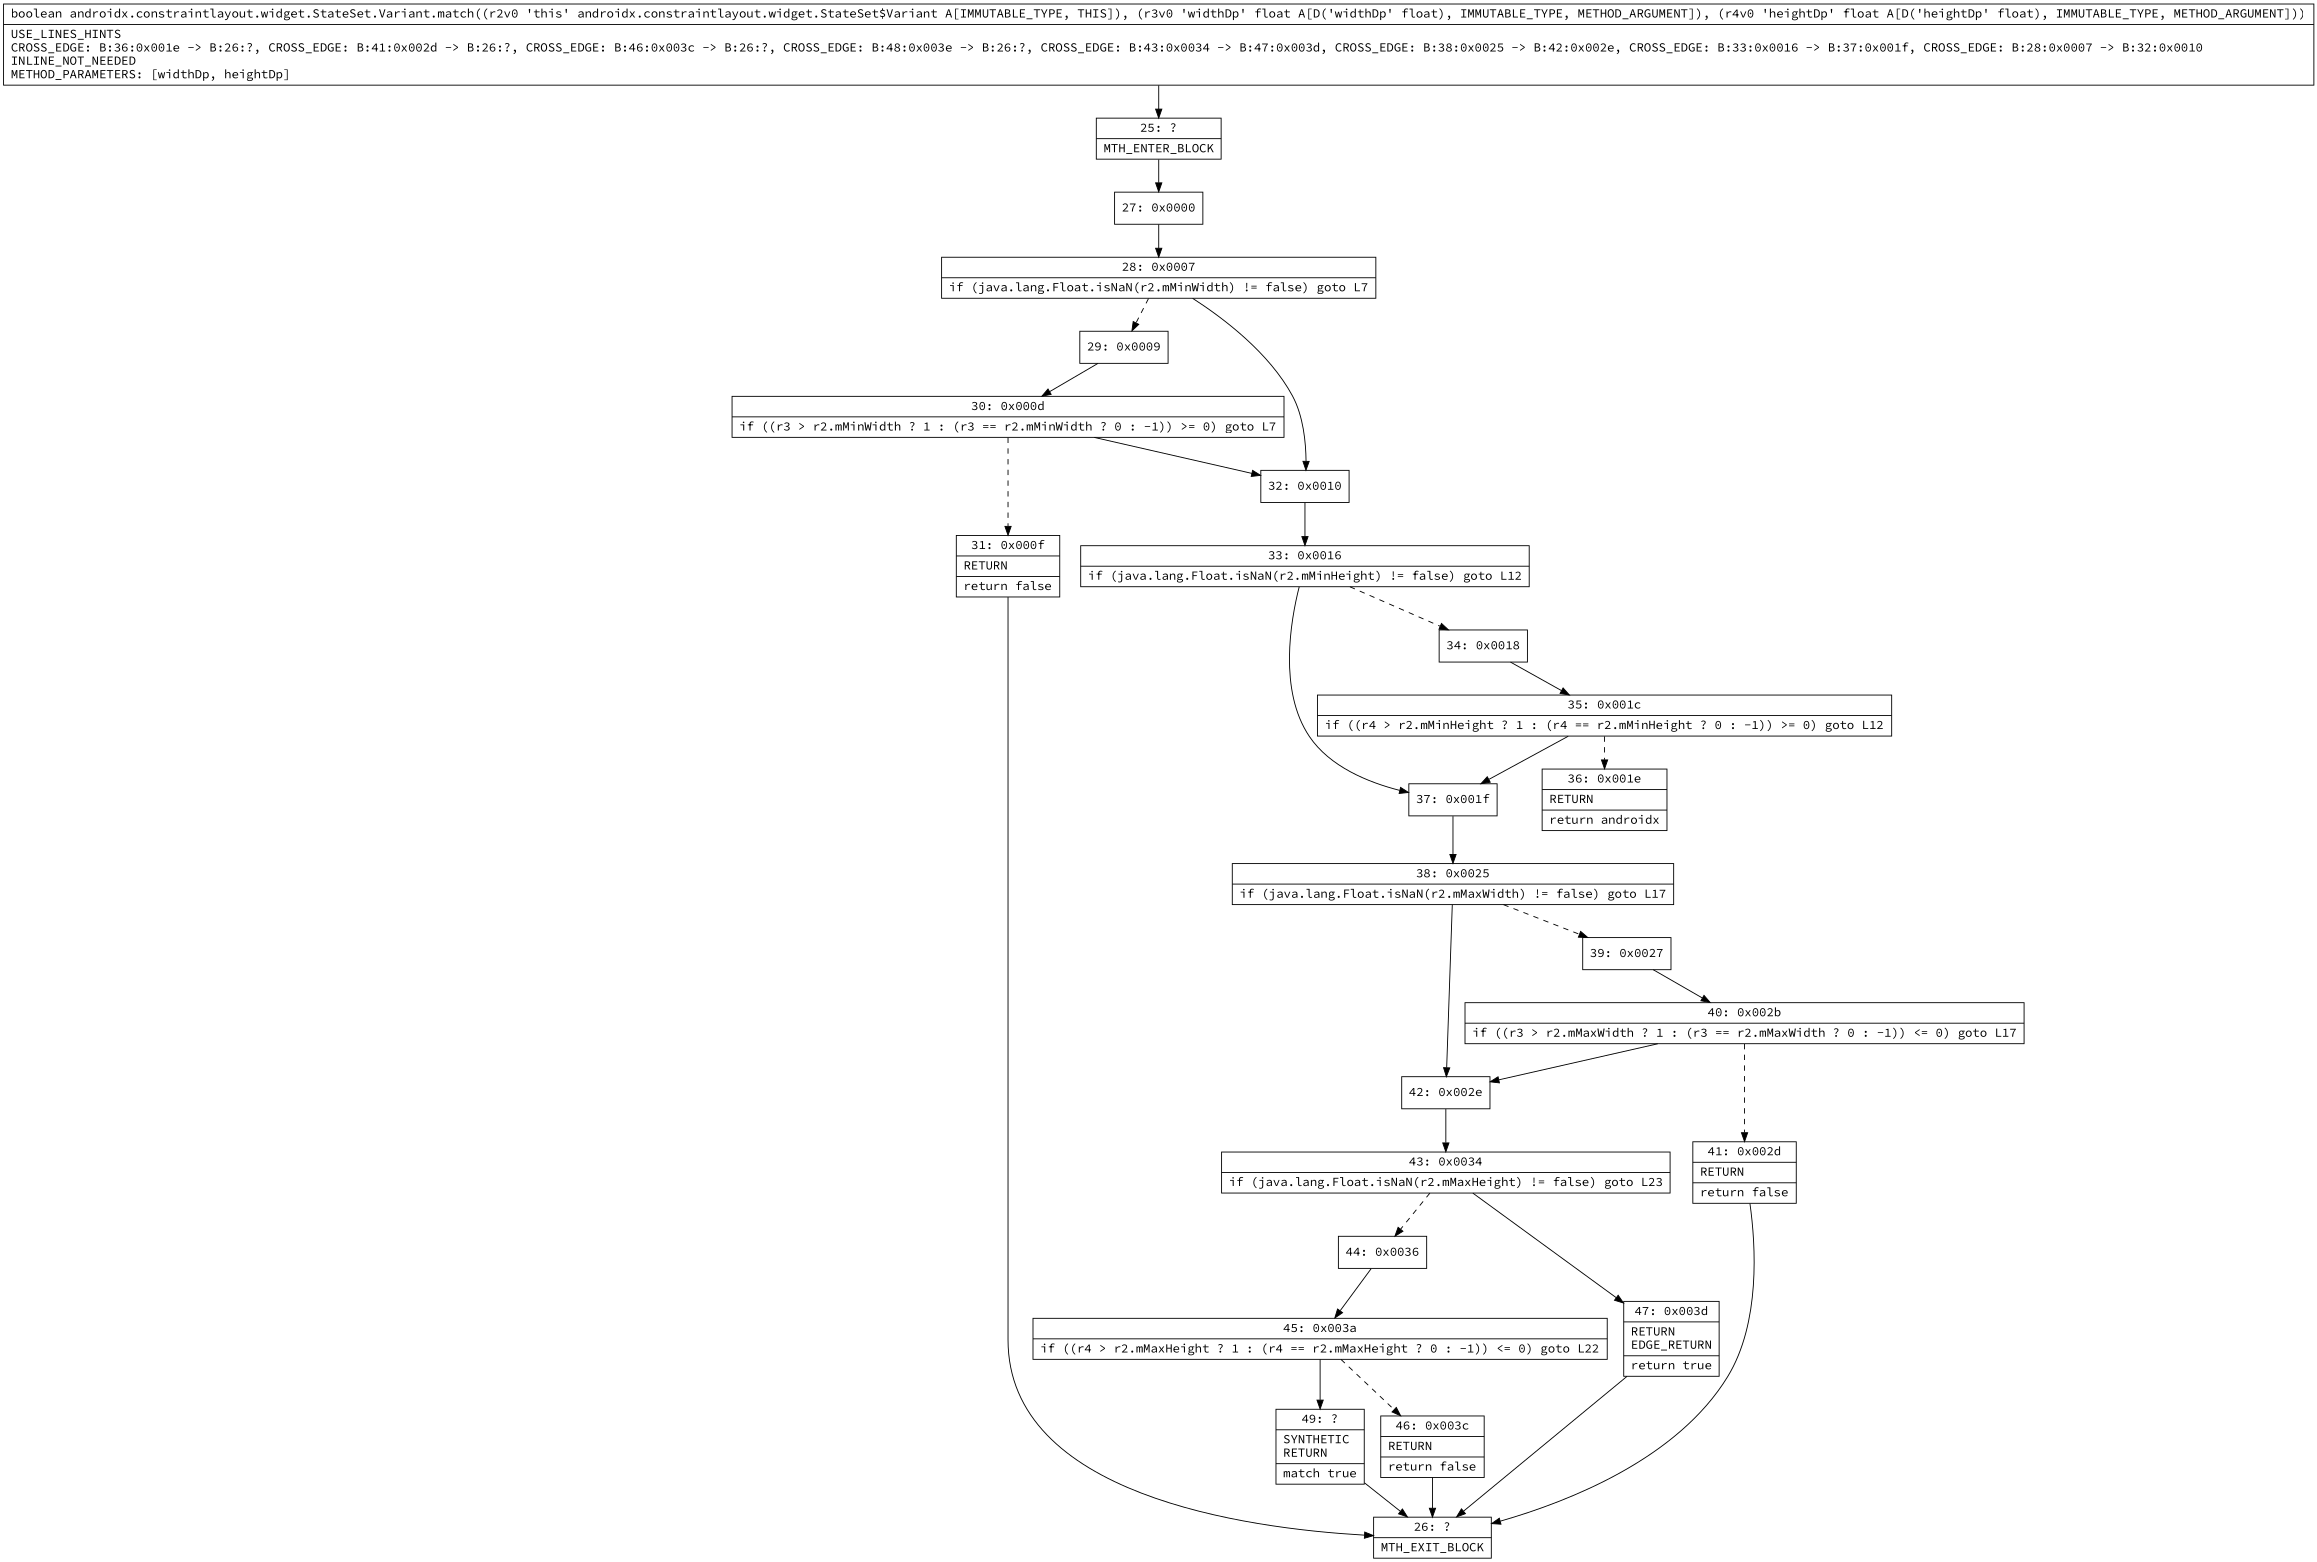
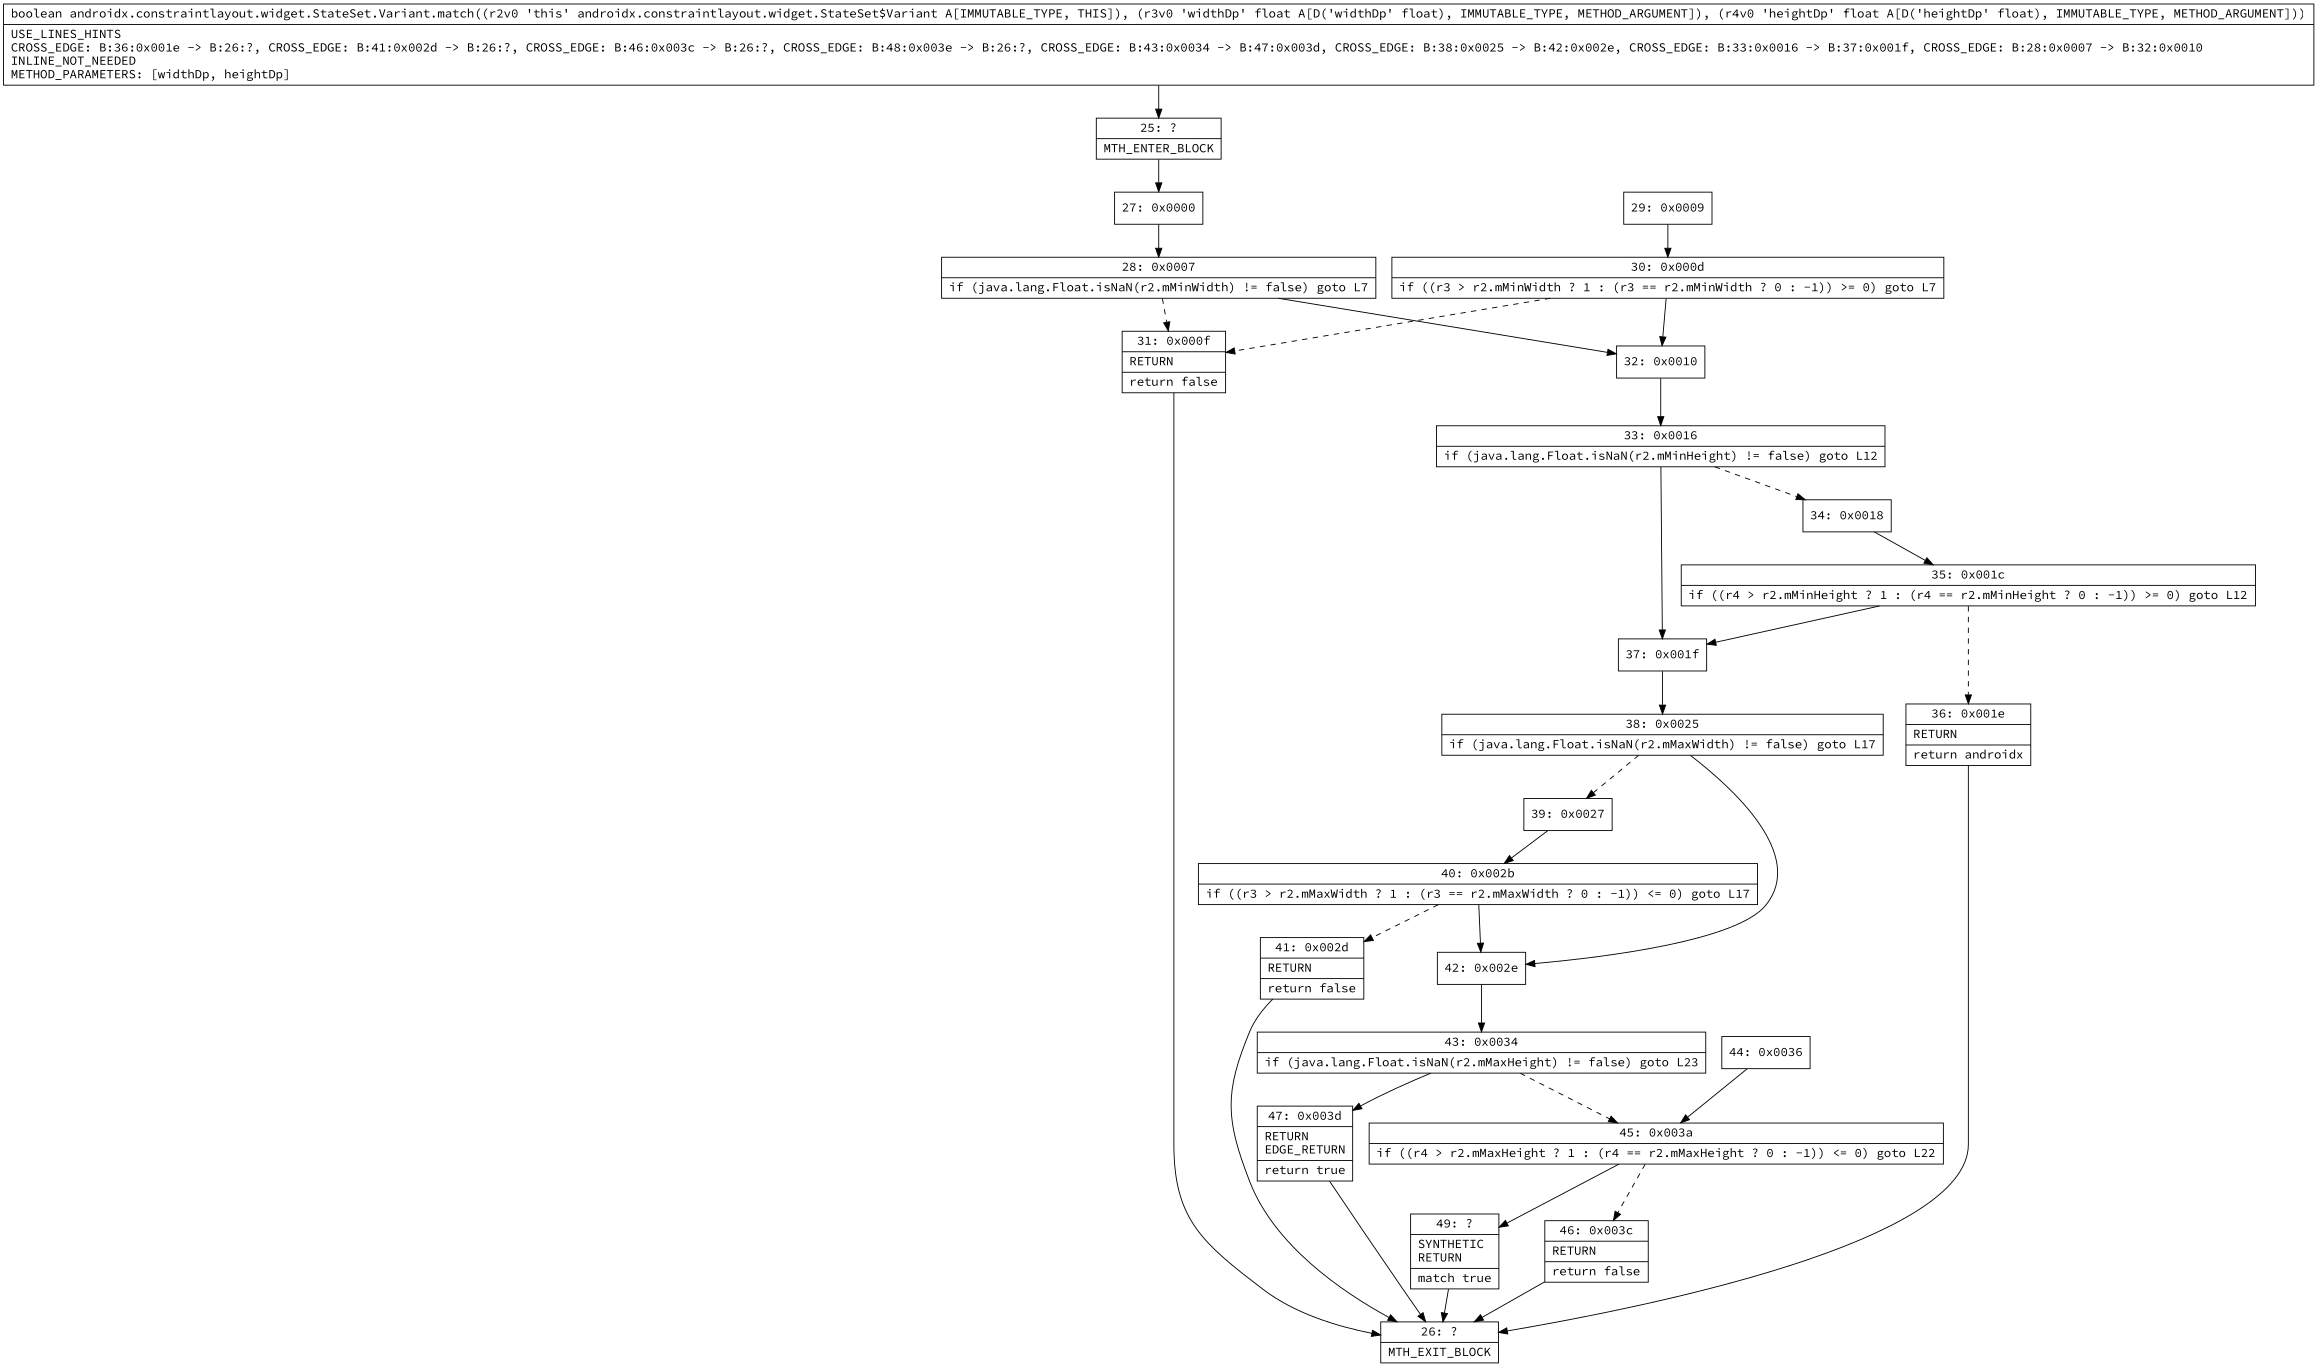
  digraph {
    fontname="Source Code Pro"
    node [fontname="Source Code Pro" shape=record]
    edge [fontname="Source Code Pro"]
    n1 [label="{25\:\ ?|MTH_ENTER_BLOCK\l}"]
    n2 [label="{27\:\ 0x0000}"]
    n3 [label="{28\:\ 0x0007|if (java.lang.Float.isNaN(r2.mMinWidth) != false) goto L7\l}"]
    n4 [label="{29\:\ 0x0009}"]
    n5 [label="{32\:\ 0x0010}"]
    n6 [label="{30\:\ 0x000d|if ((r3 \> r2.mMinWidth ? 1 : (r3 == r2.mMinWidth ? 0 : \-1)) \>= 0) goto L7\l}"]
    n7 [label="{33\:\ 0x0016|if (java.lang.Float.isNaN(r2.mMinHeight) != false) goto L12\l}"]
    n8 [label="{31\:\ 0x000f|RETURN\l|return false\l}"]
    n9 [label="{26\:\ ?|MTH_EXIT_BLOCK\l}"]
    n10 [label="{34\:\ 0x0018}"]
    n11 [label="{37\:\ 0x001f}"]
    n12 [label="{35\:\ 0x001c|if ((r4 \> r2.mMinHeight ? 1 : (r4 == r2.mMinHeight ? 0 : \-1)) \>= 0) goto L12\l}"]
    n13 [label="{38\:\ 0x0025|if (java.lang.Float.isNaN(r2.mMaxWidth) != false) goto L17\l}"]
    n14 [label="{36\:\ 0x001e|RETURN\l|return androidx\l}"]
    n15 [label="{39\:\ 0x0027}"]
    n16 [label="{42\:\ 0x002e}"]
    n17 [label="{40\:\ 0x002b|if ((r3 \> r2.mMaxWidth ? 1 : (r3 == r2.mMaxWidth ? 0 : \-1)) \<= 0) goto L17\l}"]
    n18 [label="{43\:\ 0x0034|if (java.lang.Float.isNaN(r2.mMaxHeight) != false) goto L23\l}"]
    n19 [label="{41\:\ 0x002d|RETURN\l|return false\l}"]
    n20 [label="{44\:\ 0x0036}"]
    n21 [label="{47\:\ 0x003d|RETURN\lEDGE_RETURN\l|return true\l}"]
    n22 [label="{45\:\ 0x003a|if ((r4 \> r2.mMaxHeight ? 1 : (r4 == r2.mMaxHeight ? 0 : \-1)) \<= 0) goto L22\l}"]
    n23 [label="{46\:\ 0x003c|RETURN\l|return false\l}"]
    n24 [label="{49\:\ ?|SYNTHETIC\lRETURN\l|match true\l}"]
    n25 [label="{boolean androidx.constraintlayout.widget.StateSet.Variant.match((r2v0 'this' androidx.constraintlayout.widget.StateSet$Variant A[IMMUTABLE_TYPE, THIS]), (r3v0 'widthDp' float A[D('widthDp' float), IMMUTABLE_TYPE, METHOD_ARGUMENT]), (r4v0 'heightDp' float A[D('heightDp' float), IMMUTABLE_TYPE, METHOD_ARGUMENT]))  | USE_LINES_HINTS\lCROSS_EDGE: B:36:0x001e \-\> B:26:?, CROSS_EDGE: B:41:0x002d \-\> B:26:?, CROSS_EDGE: B:46:0x003c \-\> B:26:?, CROSS_EDGE: B:48:0x003e \-\> B:26:?, CROSS_EDGE: B:43:0x0034 \-\> B:47:0x003d, CROSS_EDGE: B:38:0x0025 \-\> B:42:0x002e, CROSS_EDGE: B:33:0x0016 \-\> B:37:0x001f, CROSS_EDGE: B:28:0x0007 \-\> B:32:0x0010\lINLINE_NOT_NEEDED\lMETHOD_PARAMETERS: [widthDp, heightDp]\l}"]
    n1 -> n2
    n2 -> n3
-   n3 -> n4 [style=dashed]
+   n3 -> n8 [style=dashed]
    n3 -> n5
    n4 -> n6
    n5 -> n7
    n6 -> n5
    n6 -> n8 [style=dashed]
    n7 -> n10 [style=dashed]
    n7 -> n11
    n8 -> n9
    n10 -> n12
    n11 -> n13
    n12 -> n11
    n12 -> n14 [style=dashed]
    n13 -> n15 [style=dashed]
    n13 -> n16
+   n14 -> n9
    n15 -> n17
    n16 -> n18
    n17 -> n16
    n17 -> n19 [style=dashed]
-   n18 -> n20 [style=dashed]
+   n18 -> n22 [style=dashed]
    n18 -> n21
    n19 -> n9
    n20 -> n22
    n21 -> n9
    n22 -> n23 [style=dashed]
    n22 -> n24
    n23 -> n9
    n24 -> n9
    n25 -> n1
  }
